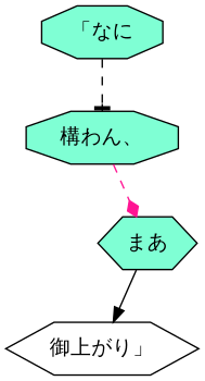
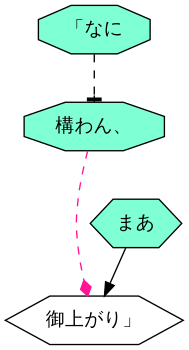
  digraph {
    fontname=Merriweather
    node [fillcolor=aquamarine fontname=Merriweather shape=octagon style=filled]
    edge [color=black fontname=Merriweather style=dashed]
    n1 [label="「なに"]
    n2 [label="構わん、"]
    n3 [fillcolor=white label="御上がり」" shape=hexagon]
    n4 [label="まあ" shape=hexagon]
    n1 -> n2 [arrowhead=tee]
-   n2 -> n4 [arrowhead=diamond color=deeppink]
+   n2 -> n3 [arrowhead=diamond color=deeppink]
    n4 -> n3 [arrowhead=normal style=solid]
  }
